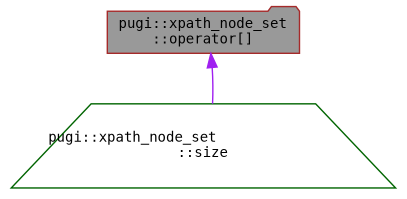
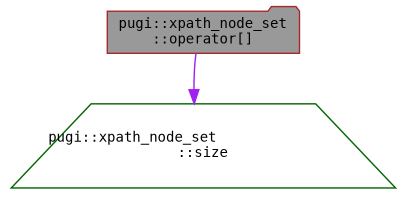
  digraph {
    rankdir=TB
    fontname="DejaVu Sans Mono"
    node [fontname="DejaVu Sans Mono" fontsize=10 style=filled]
    n1 [color=brown fillcolor=grey60 fontcolor=black height=0.2 label="pugi::xpath_node_set\l::operator[]" shape=folder width=0.4]
    n2 [color=darkgreen fillcolor=white height=0.2 label="pugi::xpath_node_set\l::size" shape=trapezium width=0.4]
-   n2 -> n1 [color=purple fontname="DejaVu Sans Mono" fontsize=10 labelfontname=Helvetica labelfontsize=10 style=solid]
+   n1 -> n2 [color=purple fontname="DejaVu Sans Mono" fontsize=10 labelfontname=Helvetica labelfontsize=10 style=solid]
  }
